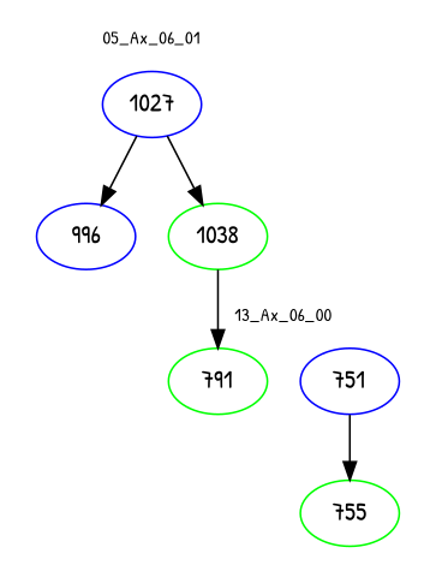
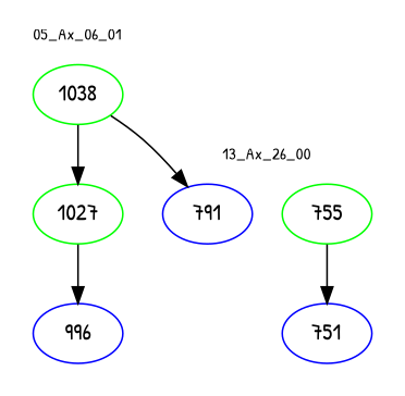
  digraph {
    fontname="Patrick Hand"
    node [color=green fontname="Patrick Hand"]
    edge [color=black fontname="Patrick Hand"]
-   n1 [color=blue label=1027]
+   n1 [label=1027]
    n2 [color=blue label=996]
    n3 [label=1038]
    n4 [label=755]
    n5 [color=blue label=751]
-   n6 [label=791]
+   n6 [color=blue label=791]
    subgraph cluster_1 {
      color=white
      fontsize=10
      label="05_Ax_06_01"
      n1
      n2
      n3
    }
    subgraph cluster_2 {
      color=white
      fontsize=10
-     label="13_Ax_06_00"
+     label="13_Ax_26_00"
      n4
      n5
      n6
    }
    n1 -> n2
-   n1 -> n3
+   n3 -> n1
    n3 -> n6
-   n5 -> n4
+   n4 -> n5
  }
